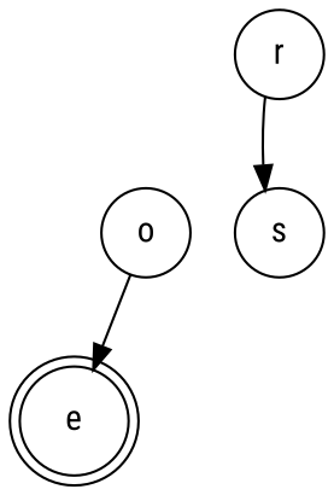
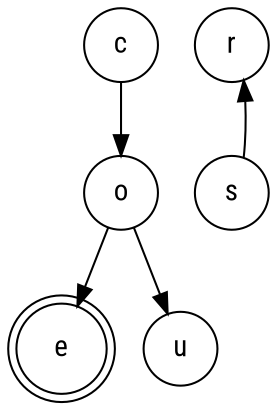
  digraph {
    fontname="Roboto Condensed"
    node [color=black fontname="Roboto Condensed" shape=circle]
    edge [fontname="Roboto Condensed"]
    e [shape=doublecircle]
+   c
    o
+   u
    r
    s
+   c -> o
    o -> e
-   r -> s
+   o -> u
+   s -> r
  }
